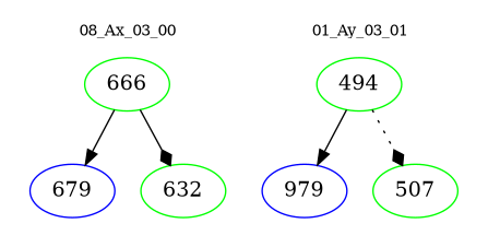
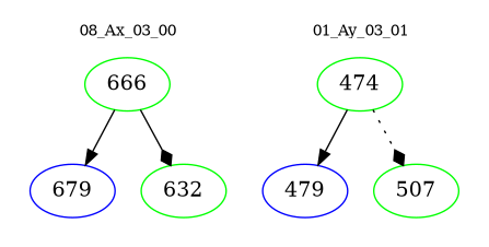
  digraph {
    node [color=green]
    edge [arrowhead=normal color=black style=solid]
    n1 [label=666]
    n2 [color=blue label=679]
    n3 [label=632]
-   n4 [label=494]
-   n5 [color=blue label=979]
+   n4 [label=474]
+   n5 [color=blue label=479]
    n6 [label=507]
    subgraph cluster_1 {
      color=white
      fontsize=10
      label="08_Ax_03_00"
      n1
      n2
      n3
    }
    subgraph cluster_2 {
      color=white
      fontsize=10
      label="01_Ay_03_01"
      n4
      n5
      n6
    }
    n1 -> n2
    n1 -> n3 [arrowhead=diamond]
    n4 -> n5
    n4 -> n6 [arrowhead=diamond style=dotted]
  }
